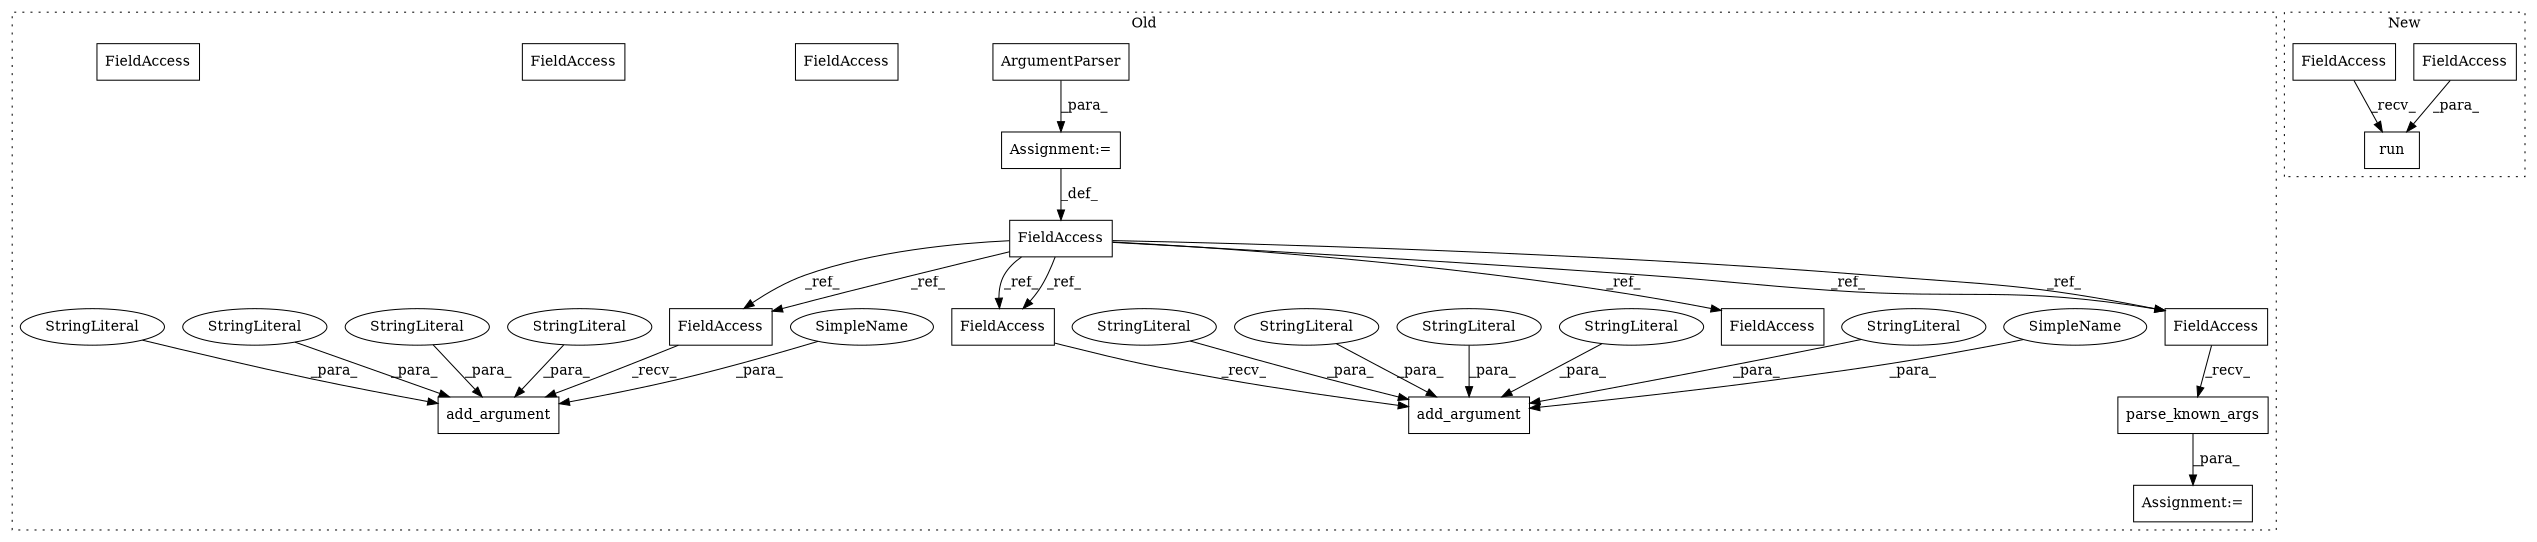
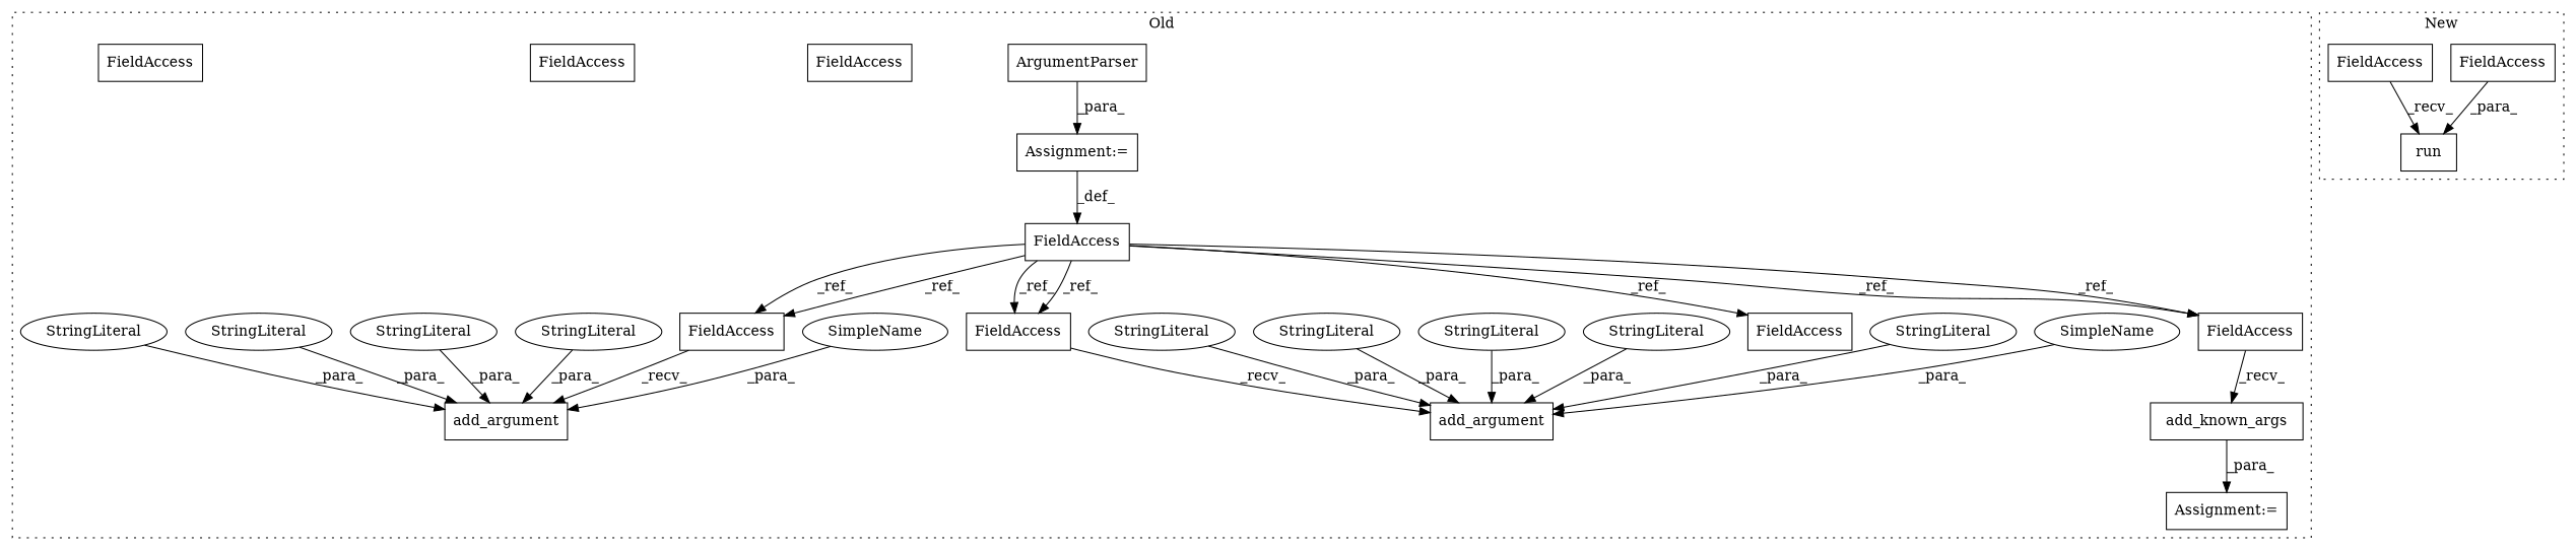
  digraph {
    node [a=22 l=6 s=12330 shape=box]
    n1 [a=32 l=16 label=ArgumentParser s=12134]
    n2 [a=32 l="13,1" label=add_argument s="12337,12490"]
    n3 [a=45 l=25 label=StringLiteral s=12375 shape=ellipse]
    n4 [a=32 l="13,1" label=add_argument s="12165,12321"]
    n5 [a=45 l=21 label=StringLiteral s=12204 shape=ellipse]
    n6 [a=45 l=88 label=StringLiteral s=12226 shape=ellipse]
    n7 [a=45 l=5 label=StringLiteral s=12191 shape=ellipse]
    n8 [a=45 label=StringLiteral s=12315 shape=ellipse]
    n9 [a=7 l=2 label="Assignment:=" s=12704]
    n10 [a=7 l=1 label="Assignment:=" s=12124]
-   n11 [a=32 l=18 label=parse_known_args s=12713]
+   n11 [a=32 l=18 label=add_known_args s=12713]
    n12 [label=FieldAccess s=12118]
    n13 [label=FieldAccess]
    n14 [label=FieldAccess s=12158]
    n15 [label=FieldAccess s=12706]
    n16 [a=45 l=5 label=StringLiteral s=12362 shape=ellipse]
    n17 [label=FieldAccess s=12499]
    n18 [a=45 l=11 label=StringLiteral s=12350 shape=ellipse]
    n19 [a=45 l=12 label=StringLiteral s=12178 shape=ellipse]
    n20 [a=45 l=82 label=StringLiteral s=12401 shape=ellipse]
    n21 [a=42 label=SimpleName s=12197 shape=ellipse]
    n22 [a=42 label=SimpleName s=12368 shape=ellipse]
    n23 [label=FieldAccess s=12706]
    n24 [label=FieldAccess]
    n25 [label=FieldAccess s=12158]
    n26 [a=32 l="4,1" label=run s="12646,12654"]
    n27 [l=4 label=FieldAccess s=12650]
    n28 [l=4 label=FieldAccess s=12637]
    subgraph cluster_1 {
      label=Old
      style=dotted
      n1
      n2
      n3
      n4
      n5
      n6
      n7
      n8
      n9
      n10
      n11
      n12
      n13
      n14
      n15
      n16
      n17
      n18
      n19
      n20
      n21
      n22
      n23
      n24
      n25
    }
    subgraph cluster_2 {
      label=New
      style=dotted
      n26
      n27
      n28
    }
    n1 -> n10 [label=_para_]
    n3 -> n2 [label=_para_]
    n5 -> n4 [label=_para_]
    n6 -> n4 [label=_para_]
    n7 -> n4 [label=_para_]
    n8 -> n4 [label=_para_]
    n10 -> n12 [label=_def_]
    n11 -> n9 [label=_para_]
    n12 -> n17 [label=_ref_]
    n12 -> n23 [label=_ref_]
    n12 -> n23 [label=_ref_]
    n12 -> n24 [label=_ref_]
    n12 -> n24 [label=_ref_]
    n12 -> n25 [label=_ref_]
    n12 -> n25 [label=_ref_]
    n16 -> n2 [label=_para_]
    n18 -> n2 [label=_para_]
    n19 -> n4 [label=_para_]
    n20 -> n2 [label=_para_]
    n21 -> n4 [label=_para_]
    n22 -> n2 [label=_para_]
    n23 -> n11 [label=_recv_]
    n24 -> n2 [label=_recv_]
    n25 -> n4 [label=_recv_]
    n27 -> n26 [label=_para_]
    n28 -> n26 [label=_recv_]
  }
